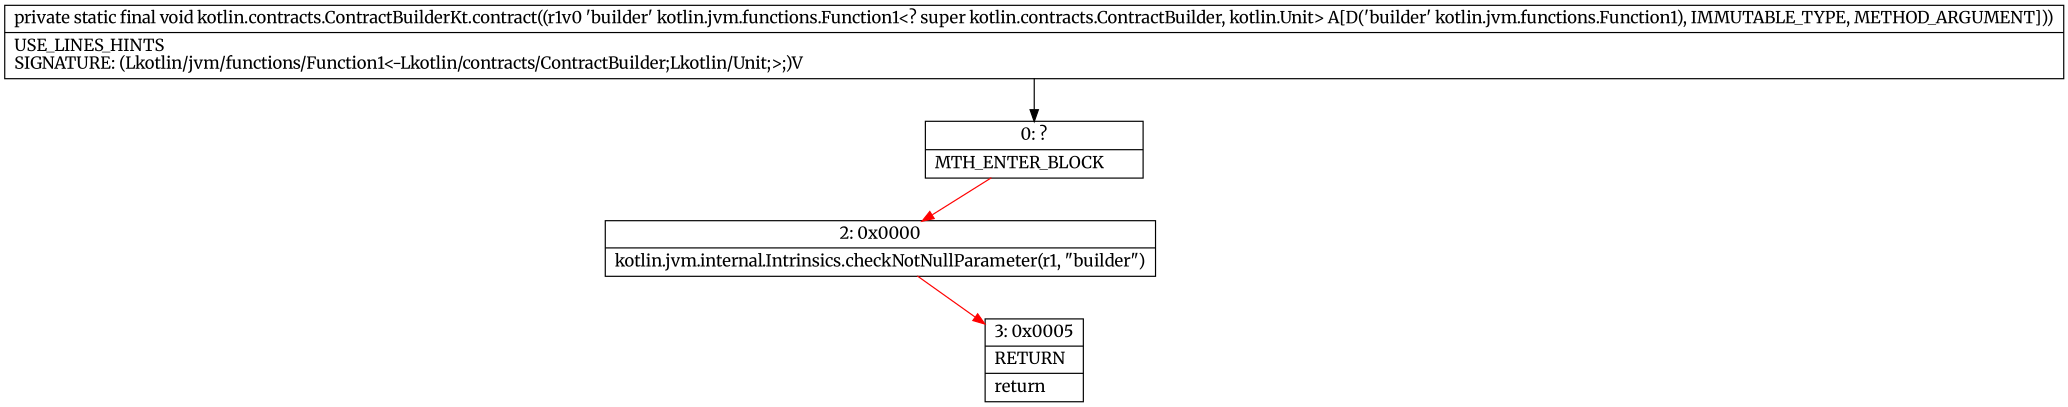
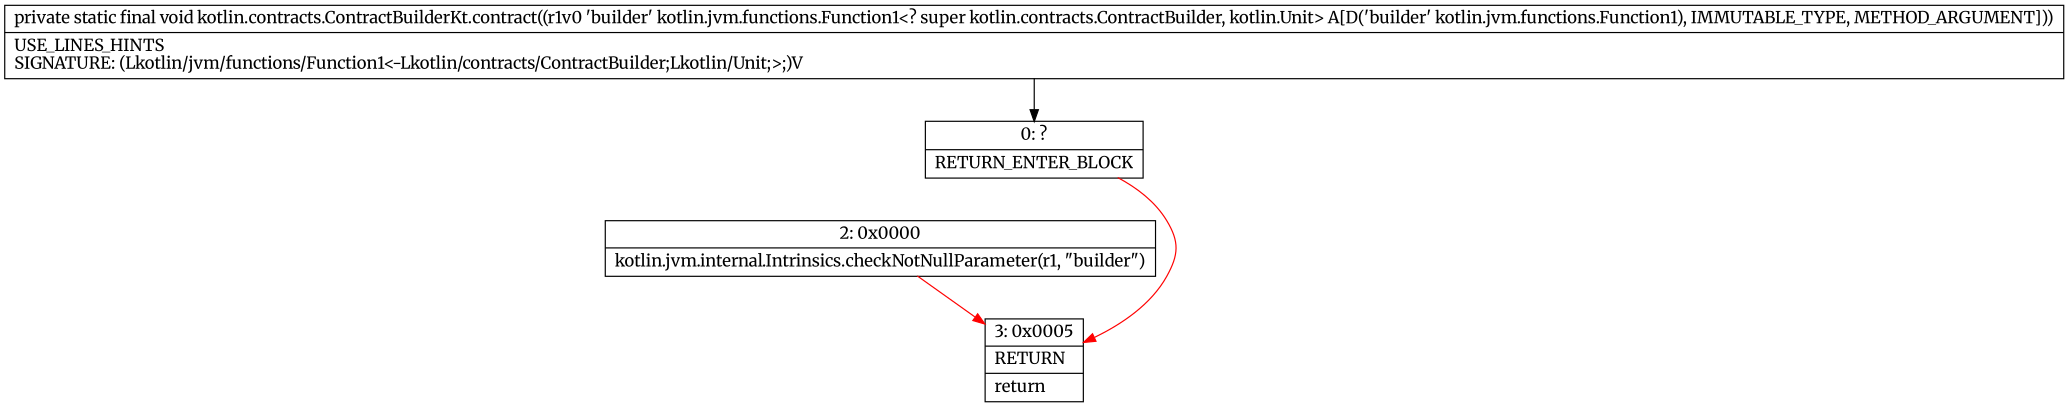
  digraph {
    fontname=Merriweather
    node [fontname=Merriweather shape=record]
    edge [color=red fontname=Merriweather]
-   n1 [label="{0\:\ ?|MTH_ENTER_BLOCK\l}"]
+   n1 [label="{0\:\ ?|RETURN_ENTER_BLOCK\l}"]
    n2 [label="{2\:\ 0x0000|kotlin.jvm.internal.Intrinsics.checkNotNullParameter(r1, \"builder\")\l}"]
    n3 [label="{3\:\ 0x0005|RETURN\l|return\l}"]
    n4 [label="{private static final void kotlin.contracts.ContractBuilderKt.contract((r1v0 'builder' kotlin.jvm.functions.Function1\<? super kotlin.contracts.ContractBuilder, kotlin.Unit\> A[D('builder' kotlin.jvm.functions.Function1), IMMUTABLE_TYPE, METHOD_ARGUMENT]))  | USE_LINES_HINTS\lSIGNATURE: (Lkotlin\/jvm\/functions\/Function1\<\-Lkotlin\/contracts\/ContractBuilder;Lkotlin\/Unit;\>;)V\l}"]
-   n1 -> n2
+   n1 -> n3
    n2 -> n3
    n4 -> n1 [color=black]
  }
